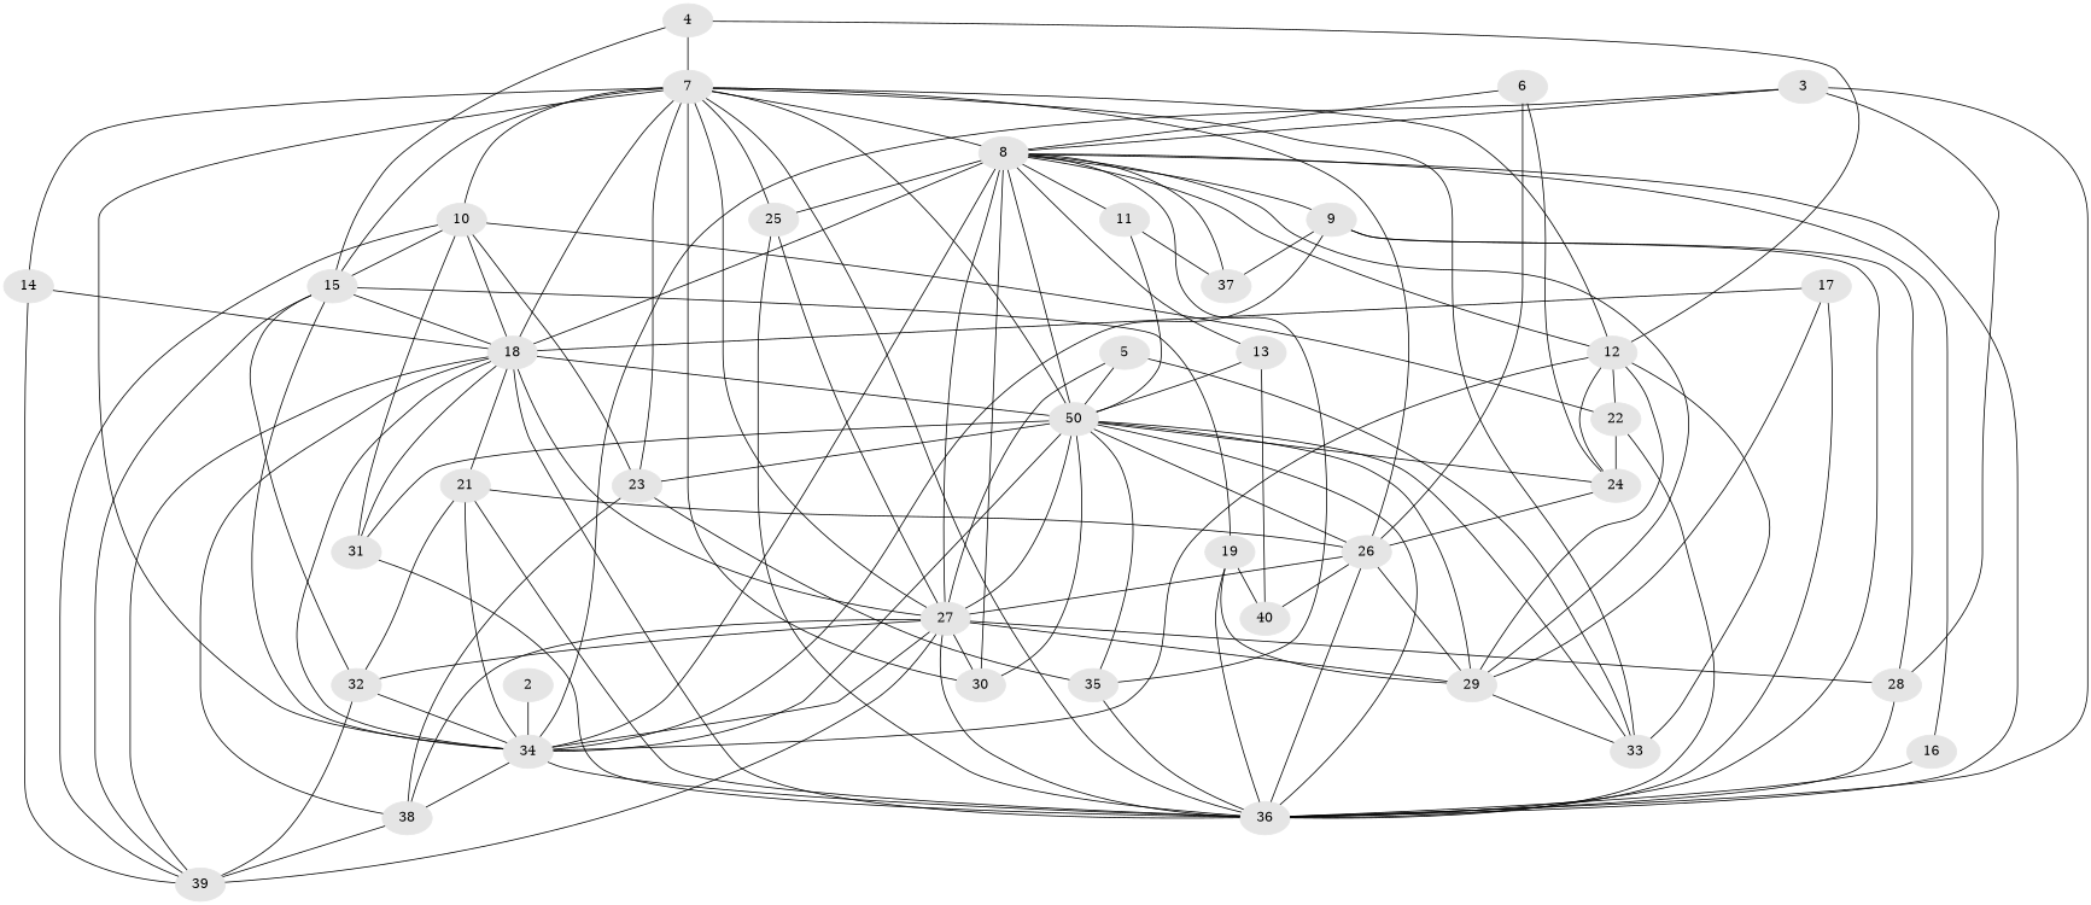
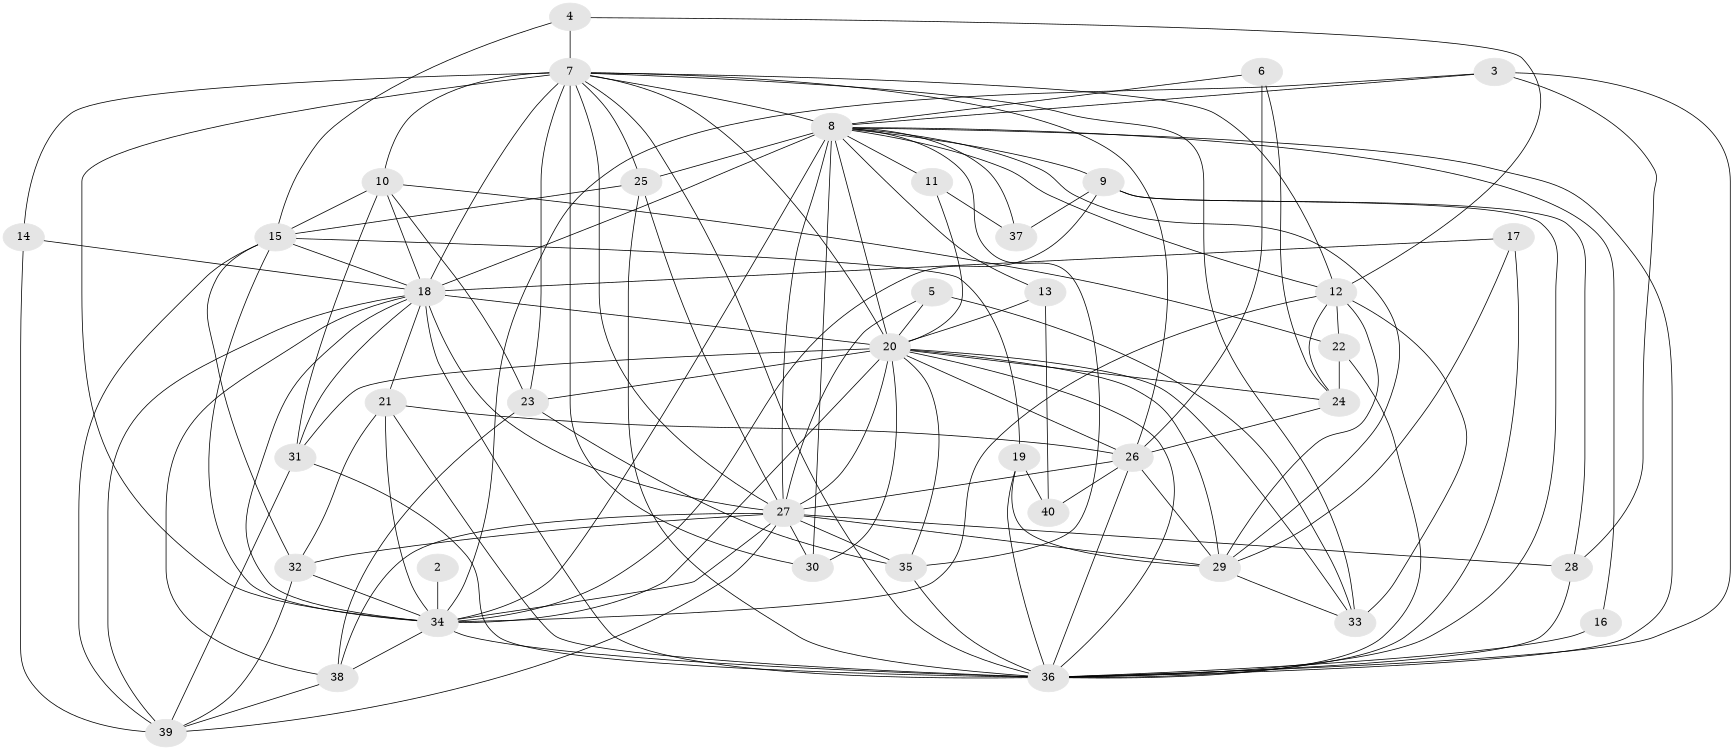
  graph {
    node [color=gray90 style=filled]
    edge [weight=1.0]
    7
    34
    8
    36
    12
    15
-   20 [label=50]
+   20
    27
    33
    26
    10
    14
    18
    23
    25
    30
    2
    38
    3
    28
    9
    11
    13
    16
    29
    35
    37
    4
    24
    22
    39
    19
    32
    5
    31
    6
    40
    21
    17
    7 -- 34 [weight=4.0]
    7 -- 8 [weight=5.0]
    7 -- 36 [weight=3.0]
    7 -- 12
-   7 -- 15 [weight=2.0]
+   25 -- 15 [weight=2.0]
    7 -- 20 [weight=2.0]
    7 -- 27 [weight=2.0]
    7 -- 33
    7 -- 26
    7 -- 10 [weight=2.0]
    7 -- 14
    7 -- 18 [weight=2.0]
    7 -- 23 [weight=3.0]
    7 -- 25
    7 -- 30 [weight=3.0]
    34 -- 36 [weight=3.0]
    34 -- 38
    8 -- 34 [weight=7.0]
    8 -- 36 [weight=4.0]
    8 -- 12
    8 -- 20 [weight=5.0]
    8 -- 27 [weight=3.0]
    8 -- 18 [weight=5.0]
    8 -- 25
    8 -- 30 [weight=2.0]
    8 -- 9 [weight=2.0]
    8 -- 11
    8 -- 13
    8 -- 16
    8 -- 29
    8 -- 35
    8 -- 37
    12 -- 34
    12 -- 33
    12 -- 29
    12 -- 24
    12 -- 22
    15 -- 34
    15 -- 18
    15 -- 39
    15 -- 19
    15 -- 32
    20 -- 34 [weight=2.0]
    20 -- 36 [weight=2.0]
    20 -- 27 [weight=3.0]
    20 -- 33
    20 -- 26
    20 -- 23
    20 -- 30
    20 -- 29
    20 -- 35 [weight=2.0]
    20 -- 24
    20 -- 31
    27 -- 34 [weight=2.0]
-   27 -- 36
+   27 -- 35
    27 -- 30
    27 -- 38
    27 -- 28 [weight=2.0]
    27 -- 29
    27 -- 39
    27 -- 32
    26 -- 36 [weight=3.0]
    26 -- 27
    26 -- 29
    26 -- 40
    10 -- 15
    10 -- 18
    10 -- 23
    10 -- 22
-   10 -- 39
+   31 -- 39
    10 -- 31
    14 -- 18
    14 -- 39
    18 -- 34 [weight=2.0]
    18 -- 36 [weight=2.0]
    18 -- 20 [weight=3.0]
    18 -- 27
    18 -- 38
    18 -- 39
    18 -- 31
    18 -- 21
    23 -- 38
    23 -- 35
    25 -- 36
    25 -- 27
    2 -- 34
    38 -- 39
    3 -- 34
    3 -- 8
    3 -- 36
    3 -- 28
    28 -- 36
    9 -- 34
    9 -- 36
    9 -- 28
    9 -- 37
    11 -- 20
    11 -- 37
    13 -- 20 [weight=2.0]
    13 -- 40
    16 -- 36 [weight=2.0]
    29 -- 33
    35 -- 36
    4 -- 7
    4 -- 12
    4 -- 15
    24 -- 26
    22 -- 36
    22 -- 24
    19 -- 36
    19 -- 29 [weight=2.0]
    19 -- 40
    32 -- 34
    32 -- 39
    5 -- 20
    5 -- 27
    5 -- 33
    31 -- 36 [weight=2.0]
    6 -- 8
    6 -- 26
    6 -- 24
    21 -- 34
    21 -- 36 [weight=2.0]
    21 -- 26
    21 -- 32
    17 -- 36
    17 -- 18
    17 -- 29
  }
